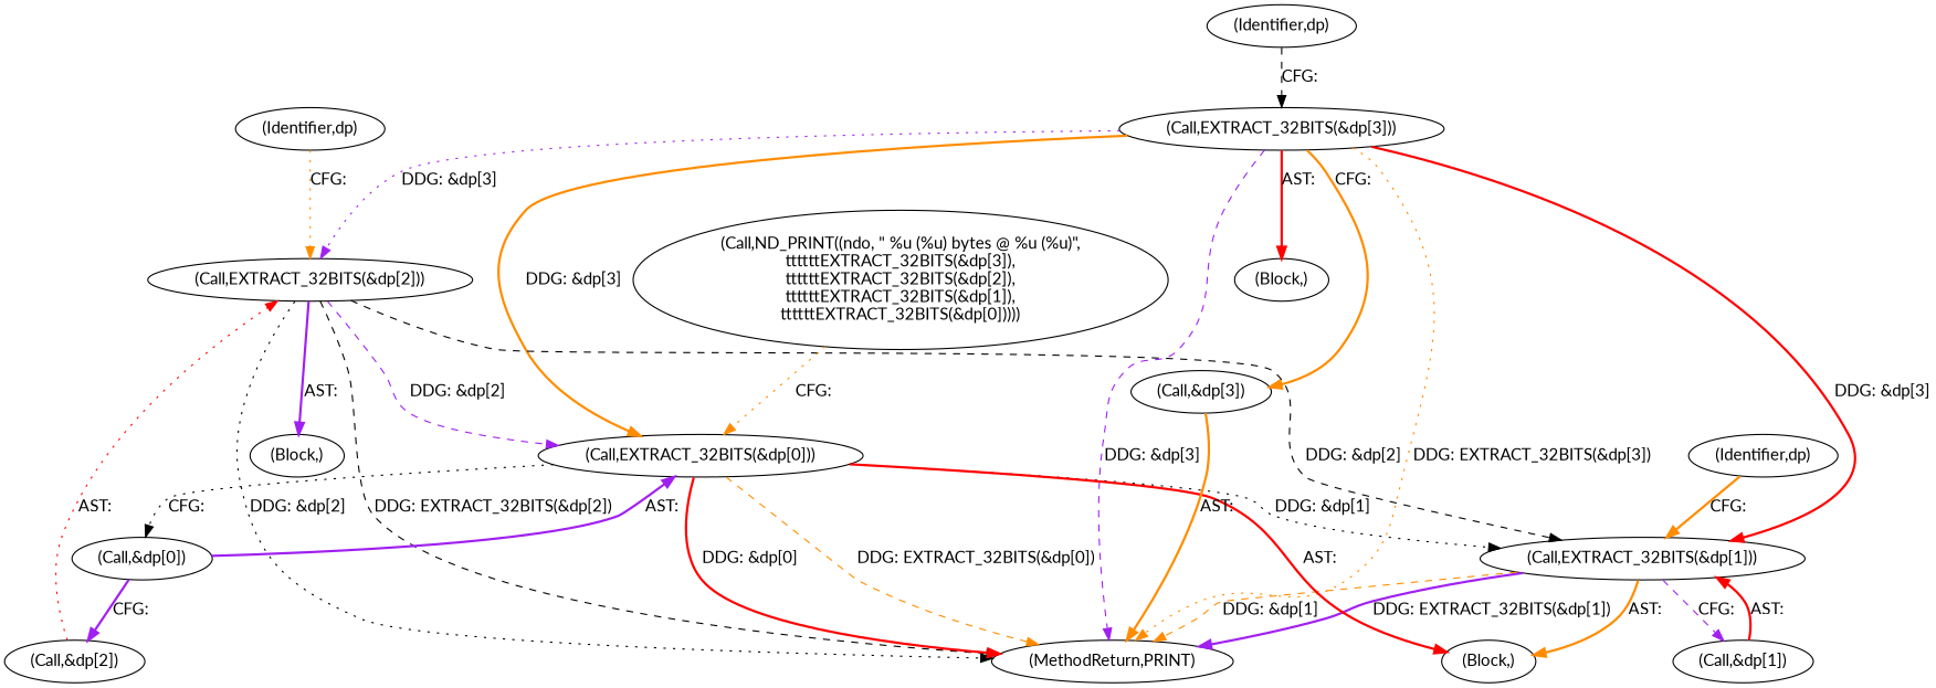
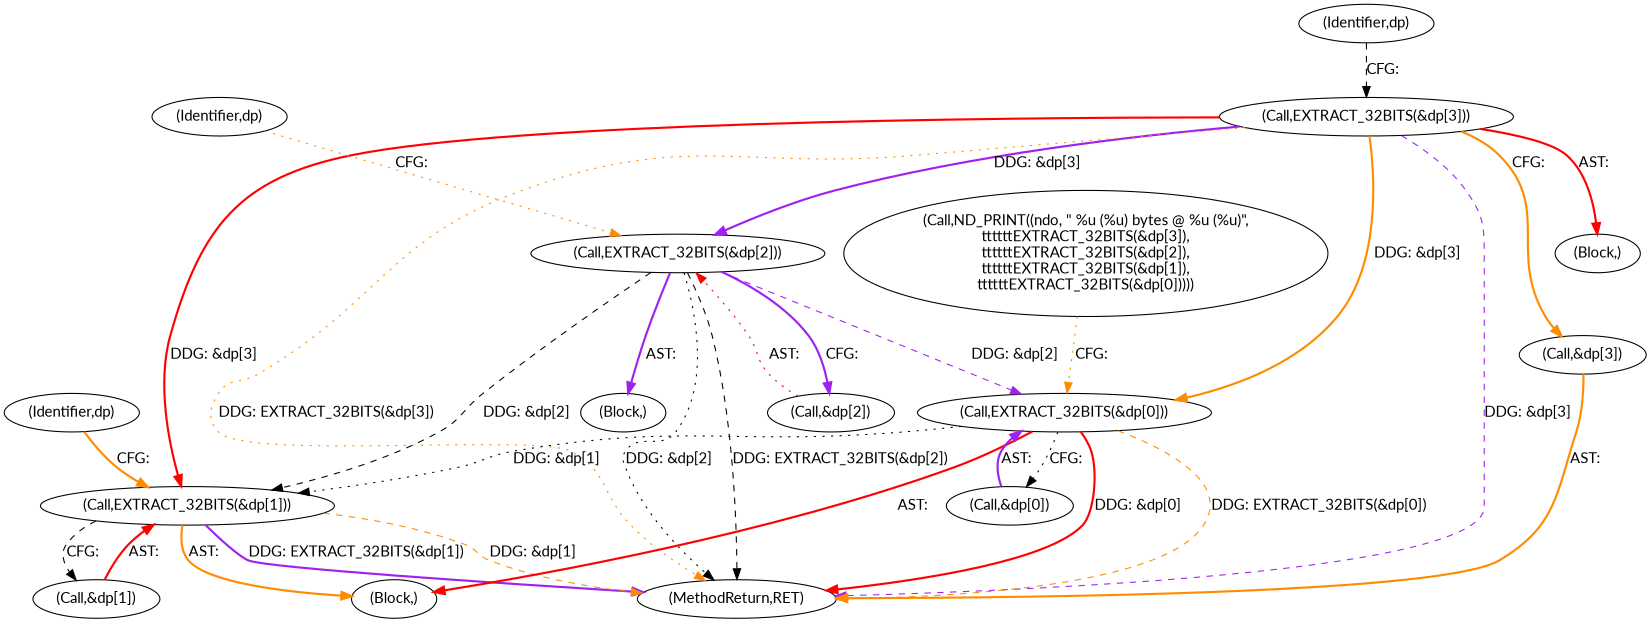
  digraph {
    fontname=Lato
    node [fontname=Lato]
    edge [color=darkorange fontname=Lato style=bold]
    n1 [label="(Call,EXTRACT_32BITS(&dp[3]))"]
    n2 [label="(Call,EXTRACT_32BITS(&dp[2]))"]
    n3 [label="(Call,EXTRACT_32BITS(&dp[1]))"]
    n4 [label="(Call,EXTRACT_32BITS(&dp[0]))"]
-   n5 [label="(MethodReturn,PRINT)"]
+   n5 [label="(MethodReturn,RET)"]
    n6 [label="(Call,&dp[3])"]
    n7 [label="(Block,)"]
    n8 [label="(Call,&dp[2])"]
    n9 [label="(Block,)"]
    n10 [label="(Call,&dp[1])"]
    n11 [label="(Block,)"]
    n12 [label="(Call,&dp[0])"]
    n13 [label="(Identifier,dp)"]
    n14 [label="(Identifier,dp)"]
    n15 [label="(Call,ND_PRINT((ndo, \" %u (%u) bytes @ %u (%u)\",\n\t\t\t\t\t\tEXTRACT_32BITS(&dp[3]),\n\t\t\t\t\t\tEXTRACT_32BITS(&dp[2]),\n\t\t\t\t\t\tEXTRACT_32BITS(&dp[1]),\n\t\t\t\t\t\tEXTRACT_32BITS(&dp[0]))))"]
    n16 [label="(Identifier,dp)"]
-   n1 -> n2 [color=purple label="DDG: &dp[3]" style=dotted]
+   n1 -> n2 [color=purple label="DDG: &dp[3]"]
    n1 -> n3 [color=red label="DDG: &dp[3]"]
    n1 -> n4 [label="DDG: &dp[3]"]
    n1 -> n5 [label="DDG: EXTRACT_32BITS(&dp[3])" style=dotted]
    n1 -> n5 [color=purple label="DDG: &dp[3]" style=dashed]
    n1 -> n6 [label="CFG: "]
    n1 -> n7 [color=red label="AST: "]
    n2 -> n3 [color=black label="DDG: &dp[2]" style=dashed]
    n2 -> n4 [color=purple label="DDG: &dp[2]" style=dashed]
    n2 -> n5 [color=black label="DDG: &dp[2]" style=dotted]
    n2 -> n5 [color=black label="DDG: EXTRACT_32BITS(&dp[2])" style=dashed]
-   n12 -> n8 [color=purple label="CFG: "]
+   n2 -> n8 [color=purple label="CFG: "]
    n2 -> n9 [color=purple label="AST: "]
    n3 -> n5 [color=purple label="DDG: EXTRACT_32BITS(&dp[1])"]
    n3 -> n5 [label="DDG: &dp[1]" style=dashed]
-   n3 -> n10 [color=purple label="CFG: " style=dashed]
+   n3 -> n10 [color=black label="CFG: " style=dashed]
    n3 -> n11 [label="AST: "]
    n4 -> n3 [color=black label="DDG: &dp[1]" style=dotted]
    n4 -> n5 [label="DDG: EXTRACT_32BITS(&dp[0])" style=dashed]
    n4 -> n5 [color=red label="DDG: &dp[0]"]
    n4 -> n11 [color=red label="AST: "]
    n4 -> n12 [color=black label="CFG: " style=dotted]
    n6 -> n5 [label="AST: "]
    n8 -> n2 [color=red label="AST: " style=dotted]
    n10 -> n3 [color=red label="AST: "]
    n12 -> n4 [color=purple label="AST: "]
    n13 -> n3 [label="CFG: "]
    n14 -> n1 [color=black label="CFG: " style=dashed]
    n15 -> n4 [label="CFG: " style=dotted]
    n16 -> n2 [label="CFG: " style=dotted]
  }
